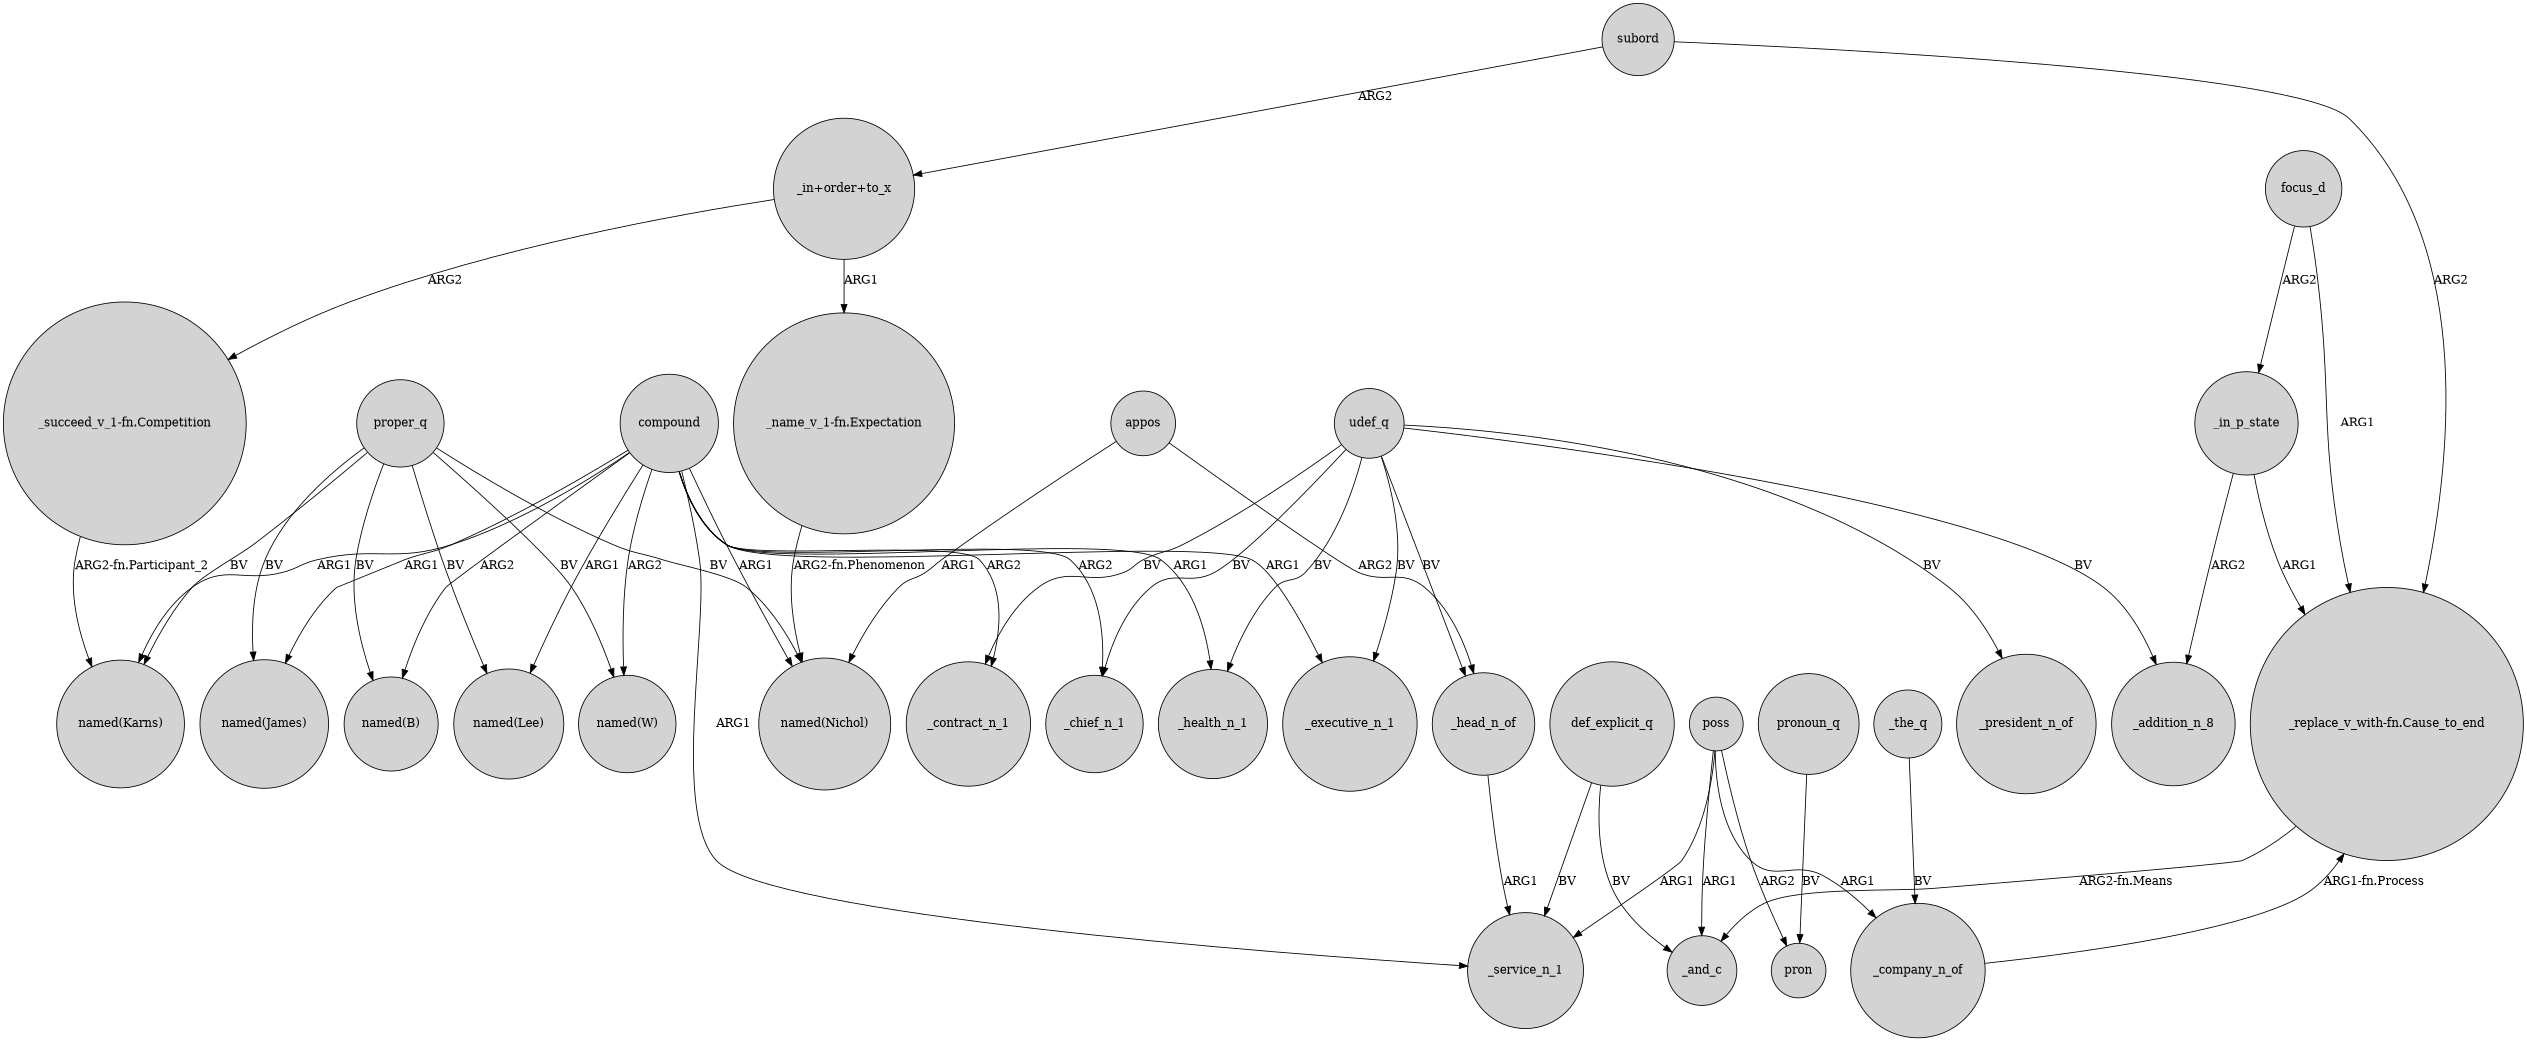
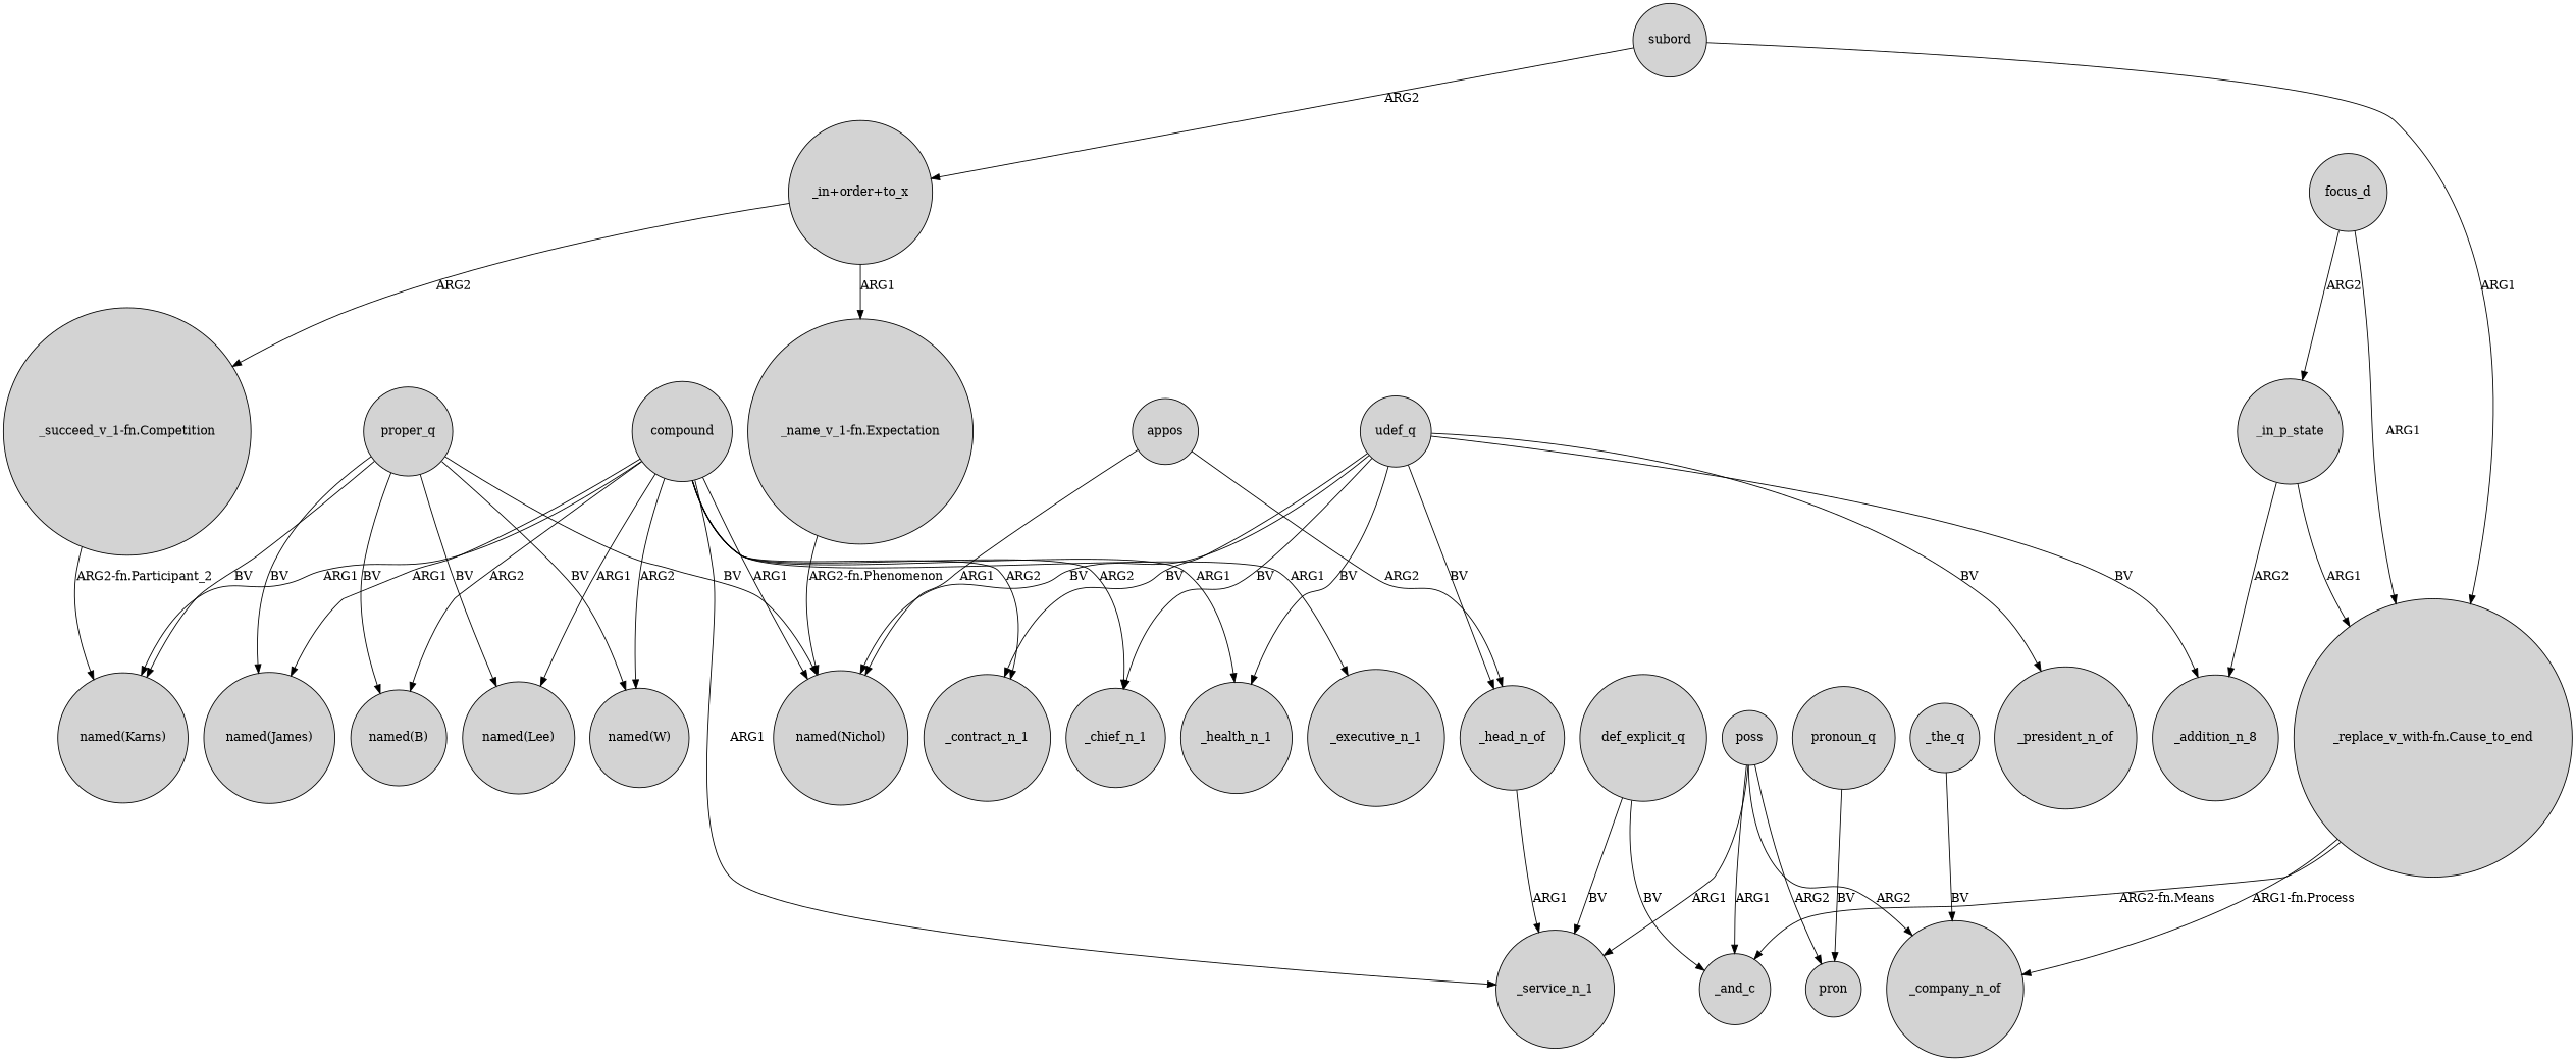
  digraph {
    node [shape=circle style=filled]
    compound
    "named(B)"
    _health_n_1
    _service_n_1
    _chief_n_1
    "named(James)"
    "named(Lee)"
    "named(Nichol)"
    _contract_n_1
    "named(Karns)"
    _executive_n_1
    "named(W)"
    udef_q
    _head_n_of
    n15 [label=_addition_n_8]
    _president_n_of
    focus_d
    _in_p_state
    "_replace_v_with-fn.Cause_to_end"
    _and_c
    _company_n_of
    proper_q
    def_explicit_q
    "_name_v_1-fn.Expectation"
    subord
    "_in+order+to_x"
    "_succeed_v_1-fn.Competition"
    pronoun_q
    pron
    poss
    appos
    _the_q
    compound -> "named(B)" [label=ARG2]
    compound -> _health_n_1 [label=ARG1]
    compound -> _service_n_1 [label=ARG1]
    compound -> _chief_n_1 [label=ARG2]
    compound -> "named(James)" [label=ARG1]
    compound -> "named(Lee)" [label=ARG1]
    compound -> "named(Nichol)" [label=ARG1]
    compound -> _contract_n_1 [label=ARG2]
    compound -> "named(Karns)" [label=ARG1]
    compound -> _executive_n_1 [label=ARG1]
    compound -> "named(W)" [label=ARG2]
    udef_q -> _health_n_1 [label=BV]
    udef_q -> _chief_n_1 [label=BV]
    udef_q -> _contract_n_1 [label=BV]
-   udef_q -> _executive_n_1 [label=BV]
+   udef_q -> "named(Nichol)" [label=BV]
    udef_q -> _head_n_of [label=BV]
    udef_q -> n15 [label=BV]
    udef_q -> _president_n_of [label=BV]
    _head_n_of -> _service_n_1 [label=ARG1]
    focus_d -> _in_p_state [label=ARG2]
    focus_d -> "_replace_v_with-fn.Cause_to_end" [label=ARG1]
    _in_p_state -> n15 [label=ARG2]
    _in_p_state -> "_replace_v_with-fn.Cause_to_end" [label=ARG1]
    "_replace_v_with-fn.Cause_to_end" -> _and_c [label="ARG2-fn.Means"]
-   _company_n_of -> "_replace_v_with-fn.Cause_to_end" [label="ARG1-fn.Process"]
+   "_replace_v_with-fn.Cause_to_end" -> _company_n_of [label="ARG1-fn.Process"]
    proper_q -> "named(B)" [label=BV]
    proper_q -> "named(James)" [label=BV]
    proper_q -> "named(Lee)" [label=BV]
    proper_q -> "named(Nichol)" [label=BV]
    proper_q -> "named(Karns)" [label=BV]
    proper_q -> "named(W)" [label=BV]
    def_explicit_q -> _service_n_1 [label=BV]
    def_explicit_q -> _and_c [label=BV]
    "_name_v_1-fn.Expectation" -> "named(Nichol)" [label="ARG2-fn.Phenomenon"]
-   subord -> "_replace_v_with-fn.Cause_to_end" [label=ARG2]
+   subord -> "_replace_v_with-fn.Cause_to_end" [label=ARG1]
    subord -> "_in+order+to_x" [label=ARG2]
    "_in+order+to_x" -> "_name_v_1-fn.Expectation" [label=ARG1]
    "_in+order+to_x" -> "_succeed_v_1-fn.Competition" [label=ARG2]
    "_succeed_v_1-fn.Competition" -> "named(Karns)" [label="ARG2-fn.Participant_2"]
    pronoun_q -> pron [label=BV]
    poss -> _service_n_1 [label=ARG1]
    poss -> _and_c [label=ARG1]
-   poss -> _company_n_of [label=ARG1]
+   poss -> _company_n_of [label=ARG2]
    poss -> pron [label=ARG2]
    appos -> "named(Nichol)" [label=ARG1]
    appos -> _head_n_of [label=ARG2]
    _the_q -> _company_n_of [label=BV]
  }
